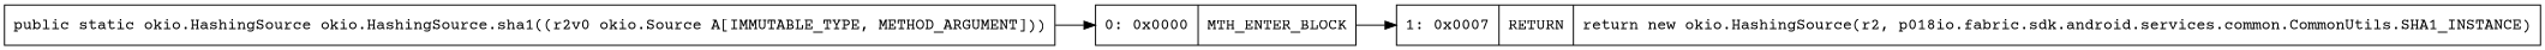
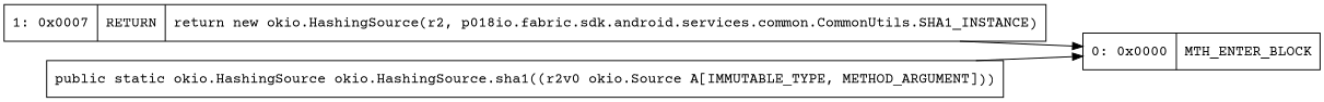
  digraph {
    rankdir=LR
    fontname="Courier Prime"
    node [shape=record fontname="Courier Prime"]
    edge [fontname="Courier Prime"]
    n1 [label="{0\:\ 0x0000|MTH_ENTER_BLOCK\l}"]
    n2 [label="{1\:\ 0x0007|RETURN\l|return new okio.HashingSource(r2, p018io.fabric.sdk.android.services.common.CommonUtils.SHA1_INSTANCE)\l}"]
    n3 [label="{public static okio.HashingSource okio.HashingSource.sha1((r2v0 okio.Source A[IMMUTABLE_TYPE, METHOD_ARGUMENT])) }"]
-   n1 -> n2
+   n2 -> n1
    n3 -> n1
  }
